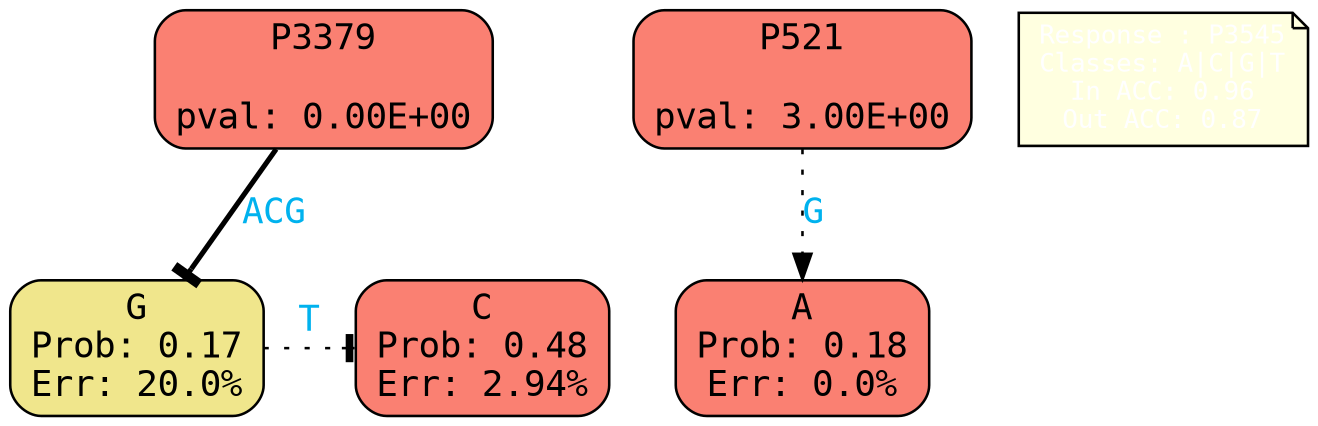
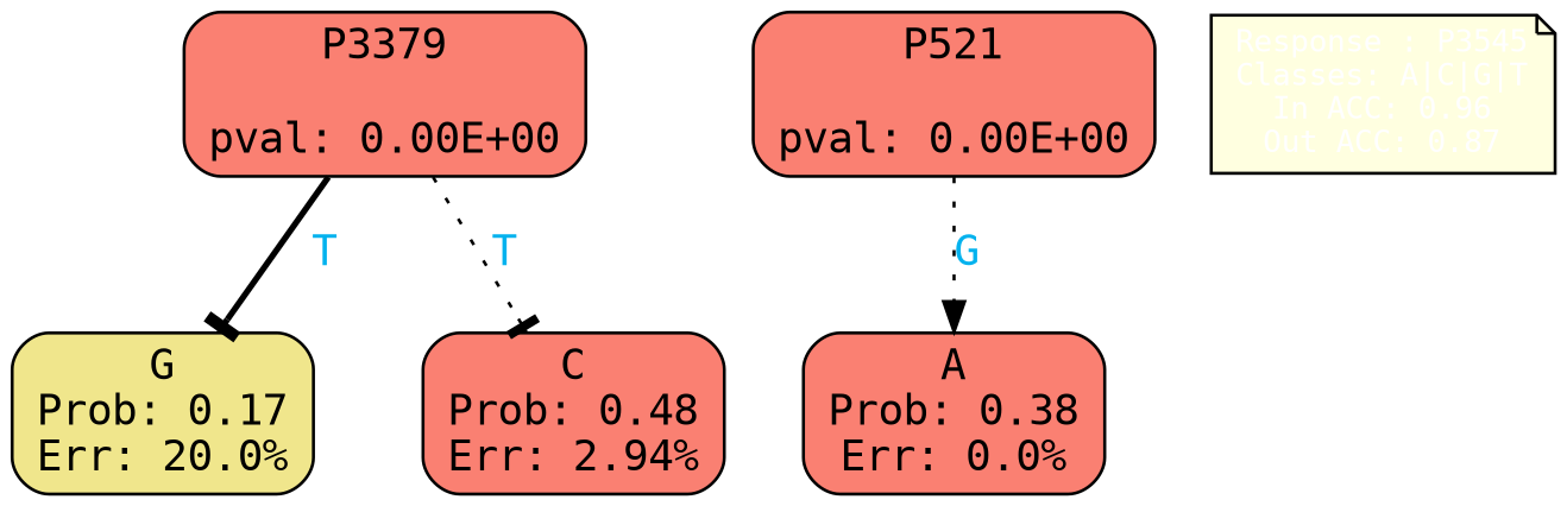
  digraph {
    fontname="DejaVu Sans Mono"
    ranksep=equally
    splines=polylines
    node [color=black fillcolor=salmon fontname="DejaVu Sans Mono" shape=box style="filled, rounded"]
    edge [arrowhead=tee fontcolor=deepskyblue2 fontname="DejaVu Sans Mono" style=dotted]
    n1 [fillcolor=khaki label="G\nProb: 0.17\nErr: 20.0%"]
    n2 [label="C\nProb: 0.48\nErr: 2.94%"]
-   n3 [label="A\nProb: 0.18\nErr: 0.0%"]
+   n3 [label="A\nProb: 0.38\nErr: 0.0%"]
    n4 [align=left fillcolor=lightyellow fontcolor=white fontsize=10 label="Response : P3545\nClasses: A|C|G|T\nIn ACC: 0.96\nOut ACC: 0.87\n" shape=note style=filled]
-   n5 [label="P521\n\npval: 3.00E+00"]
+   n5 [label="P521\n\npval: 0.00E+00"]
    n6 [label="P3379\n\npval: 0.00E+00"]
    subgraph sub_1 {
      rank=same
      n1
      n2
      n3
    }
    subgraph sub_2 {
      rank=same
      n4
      n5
    }
    n5 -> n3 [arrowhead=normal label=G]
-   n6 -> n1 [label=ACG style=bold]
-   n1 -> n2 [label=T]
+   n6 -> n1 [label=T style=bold]
+   n6 -> n2 [label=T]
  }
